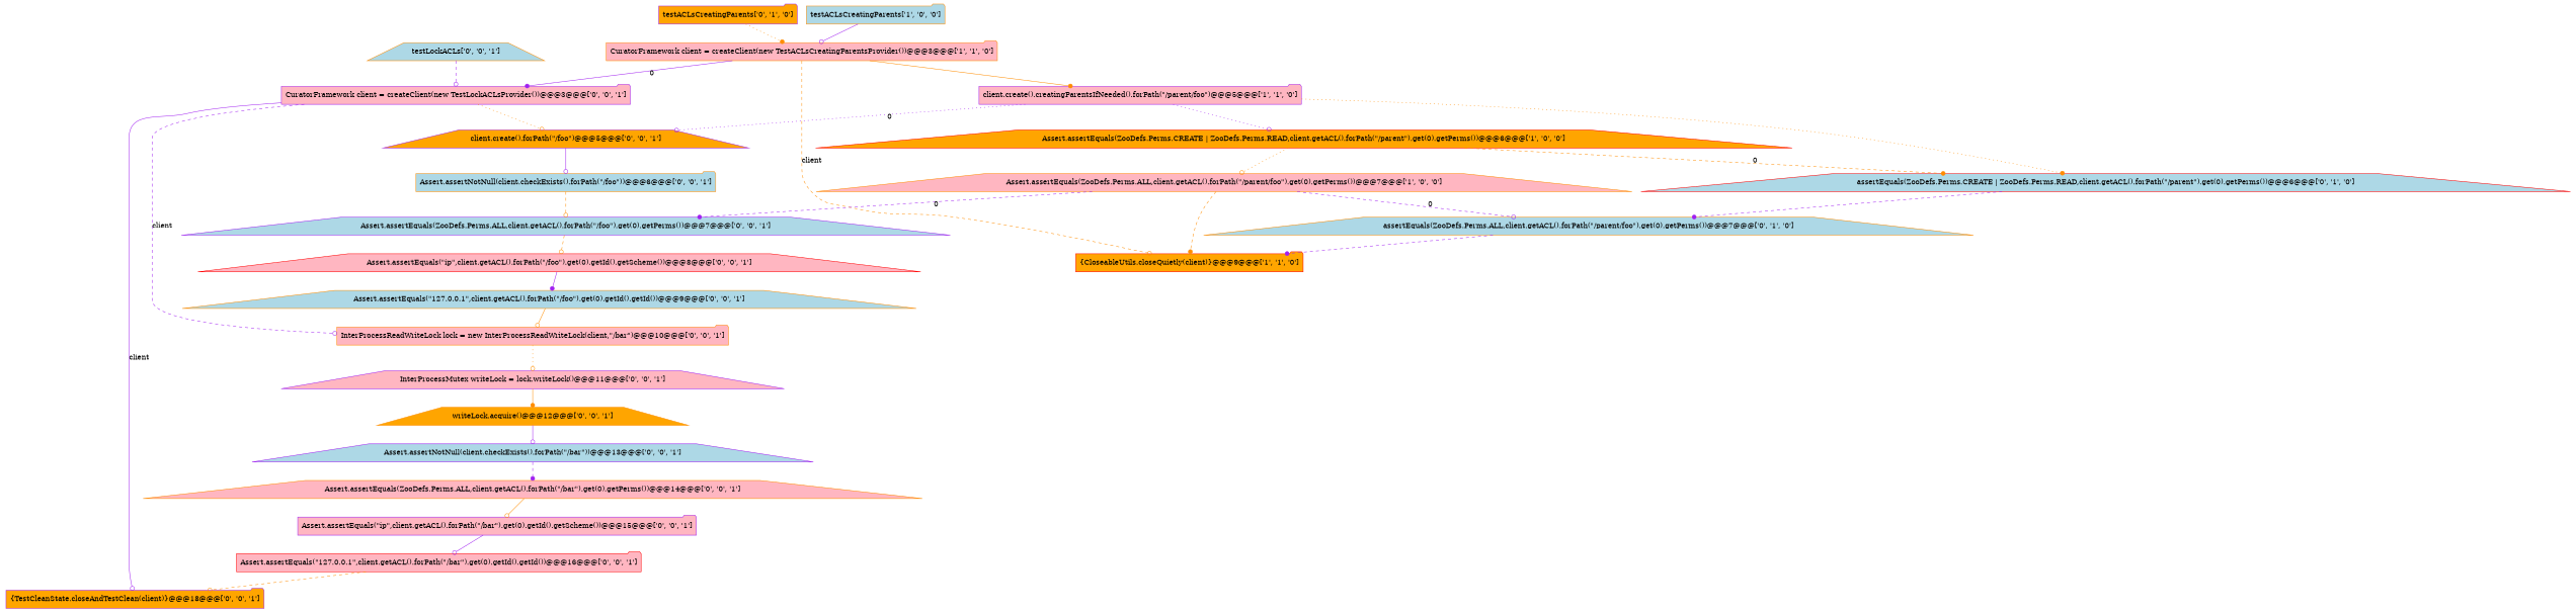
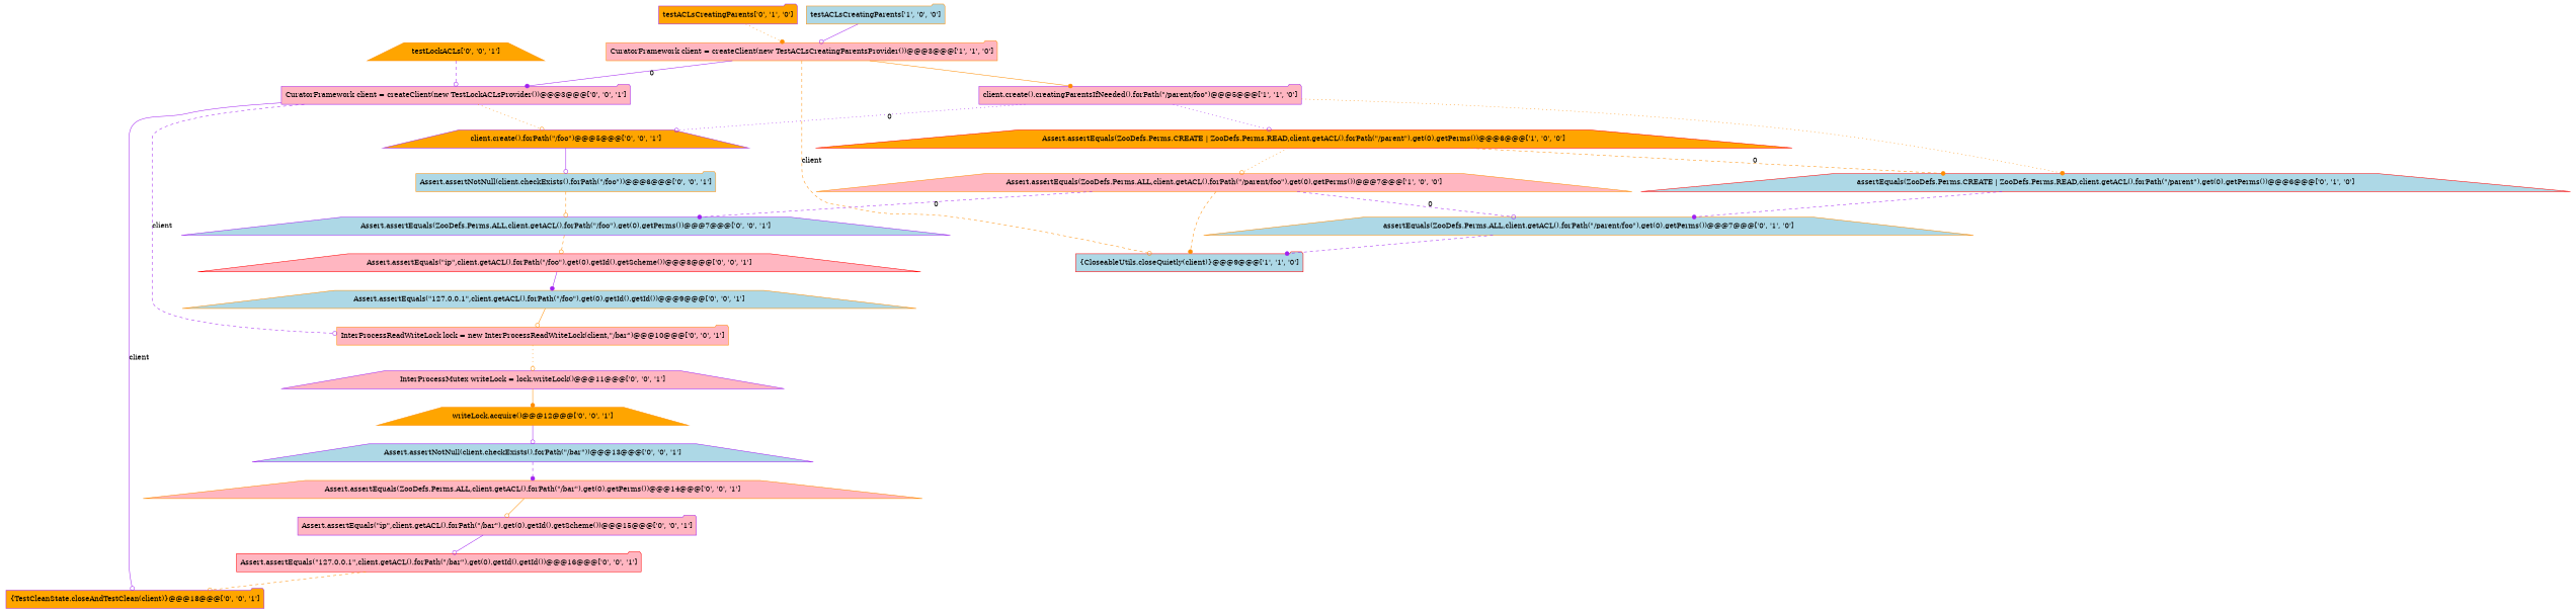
  digraph {
    node [color=darkorange fillcolor=lightpink shape=trapezium style=filled]
    edge [arrowhead=odot color=purple style=dashed]
    n1 [label="CuratorFramework client = createClient(new TestACLsCreatingParentsProvider())@@@3@@@['1', '1', '0']" shape=folder]
    n2 [color=purple label="client.create().creatingParentsIfNeeded().forPath(\"/parent/foo\")@@@5@@@['1', '1', '0']" shape=folder]
-   n3 [color=red fillcolor=orange label="{CloseableUtils.closeQuietly(client)}@@@9@@@['1', '1', '0']" shape=folder]
+   n3 [color=red fillcolor=lightblue label="{CloseableUtils.closeQuietly(client)}@@@9@@@['1', '1', '0']" shape=folder]
    n4 [color=purple label="CuratorFramework client = createClient(new TestLockACLsProvider())@@@3@@@['0', '0', '1']" shape=folder]
    n5 [color=red fillcolor=orange label="Assert.assertEquals(ZooDefs.Perms.CREATE | ZooDefs.Perms.READ,client.getACL().forPath(\"/parent\").get(0).getPerms())@@@6@@@['1', '0', '0']"]
    n6 [color=purple fillcolor=orange label="client.create().forPath(\"/foo\")@@@5@@@['0', '0', '1']"]
    n7 [color=red fillcolor=lightblue label="assertEquals(ZooDefs.Perms.CREATE | ZooDefs.Perms.READ,client.getACL().forPath(\"/parent\").get(0).getPerms())@@@6@@@['0', '1', '0']"]
    n8 [color=purple fillcolor=orange label="{TestCleanState.closeAndTestClean(client)}@@@18@@@['0', '0', '1']" shape=folder]
    n9 [label="InterProcessReadWriteLock lock = new InterProcessReadWriteLock(client,\"/bar\")@@@10@@@['0', '0', '1']" shape=folder]
-   n10 [fillcolor=lightblue label="testLockACLs['0', '0', '1']"]
+   n10 [fillcolor=orange label="testLockACLs['0', '0', '1']"]
    n11 [label="Assert.assertEquals(ZooDefs.Perms.ALL,client.getACL().forPath(\"/parent/foo\").get(0).getPerms())@@@7@@@['1', '0', '0']"]
    n12 [fillcolor=lightblue label="Assert.assertNotNull(client.checkExists().forPath(\"/foo\"))@@@6@@@['0', '0', '1']" shape=folder]
    n13 [fillcolor=lightblue label="assertEquals(ZooDefs.Perms.ALL,client.getACL().forPath(\"/parent/foo\").get(0).getPerms())@@@7@@@['0', '1', '0']"]
    n14 [color=purple fillcolor=lightblue label="Assert.assertNotNull(client.checkExists().forPath(\"/bar\"))@@@13@@@['0', '0', '1']"]
    n15 [label="Assert.assertEquals(ZooDefs.Perms.ALL,client.getACL().forPath(\"/bar\").get(0).getPerms())@@@14@@@['0', '0', '1']"]
    n16 [color=purple label="Assert.assertEquals(\"ip\",client.getACL().forPath(\"/bar\").get(0).getId().getScheme())@@@15@@@['0', '0', '1']" shape=folder]
    n17 [color=purple fillcolor=lightblue label="Assert.assertEquals(ZooDefs.Perms.ALL,client.getACL().forPath(\"/foo\").get(0).getPerms())@@@7@@@['0', '0', '1']"]
    n18 [color=red label="Assert.assertEquals(\"ip\",client.getACL().forPath(\"/foo\").get(0).getId().getScheme())@@@8@@@['0', '0', '1']"]
    n19 [fillcolor=lightblue label="Assert.assertEquals(\"127.0.0.1\",client.getACL().forPath(\"/foo\").get(0).getId().getId())@@@9@@@['0', '0', '1']"]
    n20 [color=purple fillcolor=orange label="testACLsCreatingParents['0', '1', '0']" shape=folder]
    n21 [fillcolor=orange label="writeLock.acquire()@@@12@@@['0', '0', '1']"]
    n22 [fillcolor=lightblue label="testACLsCreatingParents['1', '0', '0']" shape=folder]
    n23 [color=red label="Assert.assertEquals(\"127.0.0.1\",client.getACL().forPath(\"/bar\").get(0).getId().getId())@@@16@@@['0', '0', '1']" shape=folder]
    n24 [color=purple label="InterProcessMutex writeLock = lock.writeLock()@@@11@@@['0', '0', '1']"]
    n1 -> n2 [arrowhead=dot color=darkorange style=solid]
    n1 -> n3 [color=darkorange label=client]
    n1 -> n4 [arrowhead=dot label=0 style=solid]
    n2 -> n5 [style=dotted]
    n2 -> n6 [label=0 style=dotted]
    n2 -> n7 [arrowhead=dot color=darkorange style=dotted]
    n4 -> n6 [color=darkorange style=dotted]
    n4 -> n8 [label=client style=solid]
    n4 -> n9 [label=client]
    n5 -> n7 [arrowhead=dot color=darkorange label=0]
    n5 -> n11 [color=darkorange style=dotted]
    n6 -> n12 [style=solid]
    n7 -> n13 [arrowhead=dot]
    n9 -> n24 [color=darkorange style=dotted]
    n10 -> n4
    n11 -> n3 [arrowhead=dot color=darkorange]
    n11 -> n13 [label=0]
    n11 -> n17 [arrowhead=dot label=0]
    n12 -> n17 [color=darkorange]
    n13 -> n3 [arrowhead=dot]
    n14 -> n15 [arrowhead=dot]
    n15 -> n16 [color=darkorange style=solid]
    n16 -> n23 [style=solid]
    n17 -> n18 [color=darkorange]
    n18 -> n19 [arrowhead=dot style=solid]
    n19 -> n9 [color=darkorange style=solid]
    n20 -> n1 [arrowhead=dot color=darkorange style=dotted]
    n21 -> n14 [style=solid]
    n22 -> n1 [style=solid]
    n23 -> n8 [color=darkorange]
    n24 -> n21 [arrowhead=dot color=darkorange style=solid]
  }
